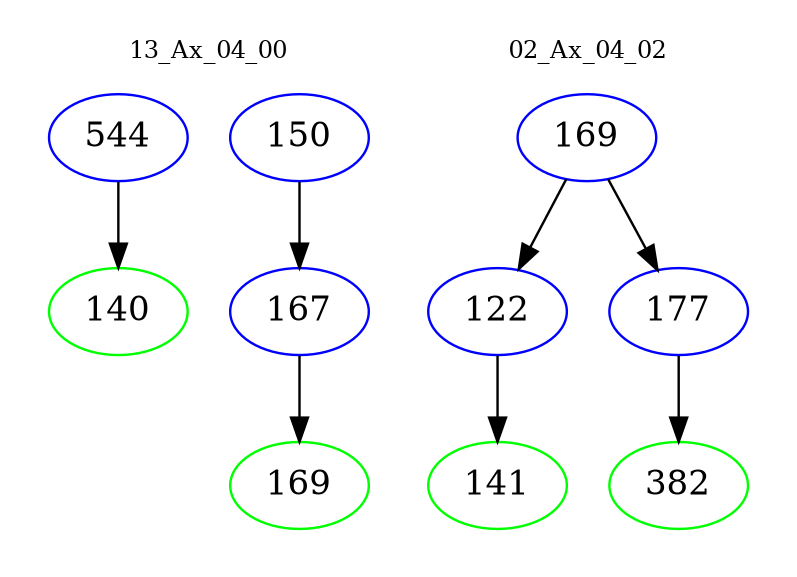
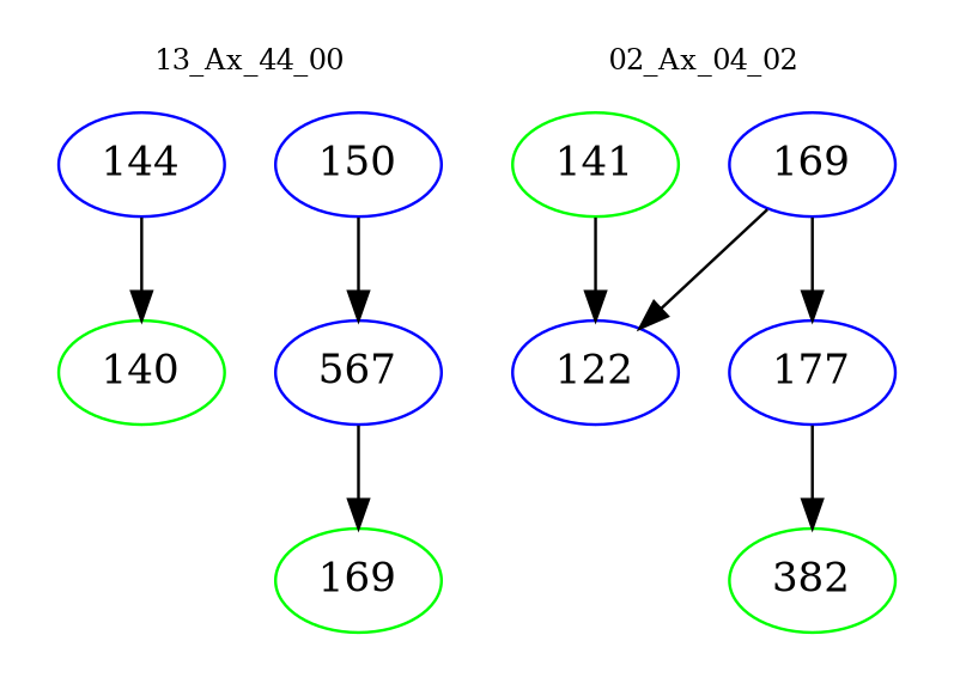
  digraph {
    node [color=blue]
    edge [color=black]
    n1 [label=150]
-   n2 [label=544]
-   n3 [label=167]
+   n2 [label=144]
+   n3 [label=567]
    n4 [color=green label=140]
    n5 [color=green label=169]
    n6 [label=169]
    n7 [label=122]
    n8 [label=177]
    n9 [color=green label=141]
    n10 [color=green label=382]
    subgraph cluster_1 {
      color=white
      fontsize=10
-     label="13_Ax_04_00"
+     label="13_Ax_44_00"
      n1
      n2
      n3
      n4
      n5
    }
    subgraph cluster_2 {
      color=white
      fontsize=10
      label="02_Ax_04_02"
      n6
      n7
      n8
      n9
      n10
    }
    n1 -> n3
    n2 -> n4
    n3 -> n5
    n6 -> n7
    n6 -> n8
-   n7 -> n9
+   n9 -> n7
    n8 -> n10
  }
